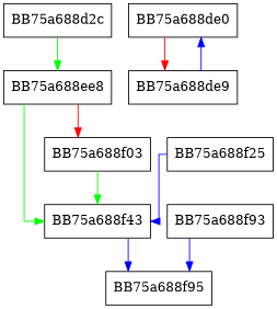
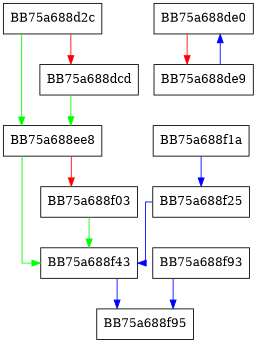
  digraph {
    splines=ortho
    node [shape=box]
    edge [color=blue]
    BB75a688d2c
    BB75a688ee8
+   BB75a688dcd
    BB75a688f43
    BB75a688f03
    BB75a688f95
    BB75a688de0
    BB75a688de9
    BB75a688f93
    BB75a688f25
+   BB75a688f1a
    BB75a688d2c -> BB75a688ee8 [color=green]
+   BB75a688d2c -> BB75a688dcd [color=red]
    BB75a688ee8 -> BB75a688f43 [color=green]
    BB75a688ee8 -> BB75a688f03 [color=red]
+   BB75a688dcd -> BB75a688ee8 [color=green]
    BB75a688f43 -> BB75a688f95
    BB75a688f03 -> BB75a688f43 [color=green]
    BB75a688de0 -> BB75a688de9 [color=red]
    BB75a688de9 -> BB75a688de0
    BB75a688f93 -> BB75a688f95
    BB75a688f25 -> BB75a688f43
+   BB75a688f1a -> BB75a688f25
  }
